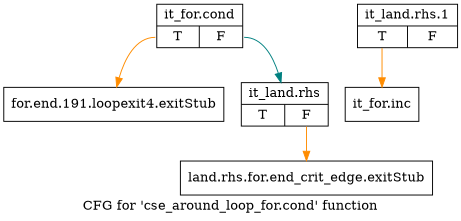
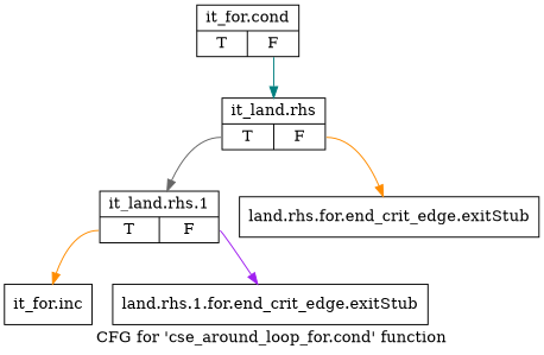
  digraph {
    label="CFG for 'cse_around_loop_for.cond' function"
    node [shape=record]
    edge [color=darkorange tailport=s0]
    n1 [label="{it_for.cond|{<s0>T|<s1>F}}"]
-   n2 [label="{for.end.191.loopexit4.exitStub}"]
    n3 [label="{it_land.rhs|{<s0>T|<s1>F}}"]
    n4 [label="{land.rhs.for.end_crit_edge.exitStub}"]
    n5 [label="{it_land.rhs.1|{<s0>T|<s1>F}}"]
+   n6 [label="{land.rhs.1.for.end_crit_edge.exitStub}"]
    n7 [label="{it_for.inc}"]
-   n1 -> n2
    n1 -> n3 [color=teal tailport=s1]
    n3 -> n4 [tailport=s1]
+   n3 -> n5 [color=gray40]
+   n5 -> n6 [color=purple tailport=s1]
    n5 -> n7
  }
